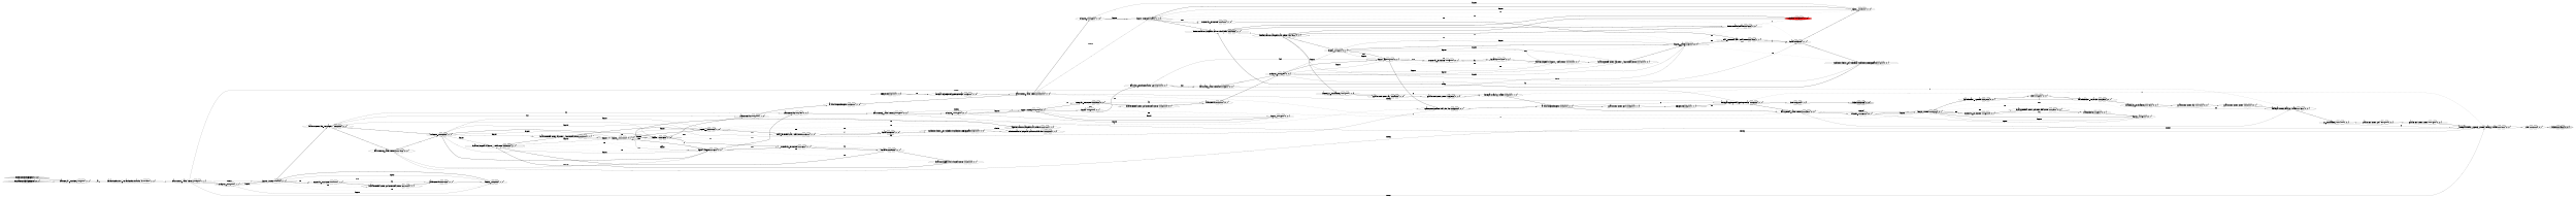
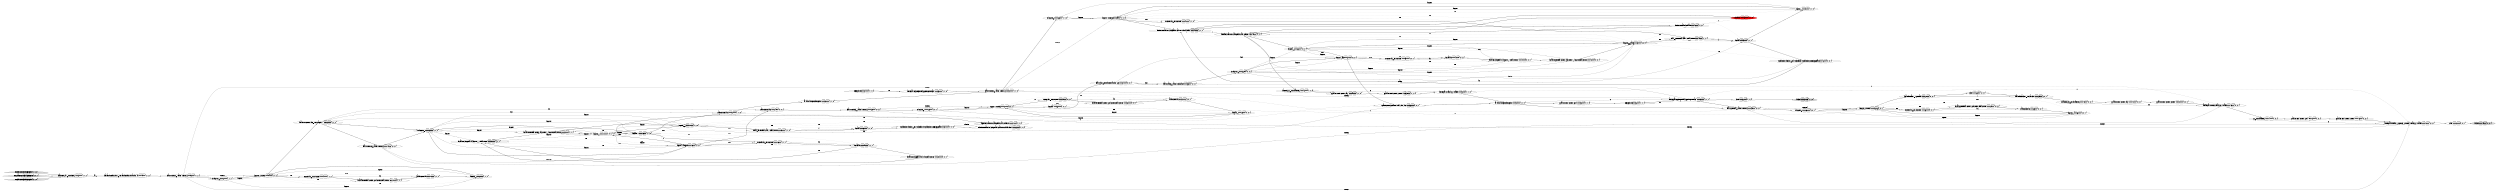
  digraph {
    rankdir=LR
    node [fillcolor=white shape=ellipse style=filled]
    edge [style=bold]
    n1 [label="assertEquals(numDocs2,s.search(pq,1).totalHits)@@@73@@@['0', '0', '1']"]
    n2 [label="pq = new PhraseQuery()@@@74@@@['0', '0', '1']"]
    n3 [label="assertEquals(numDocs1 + numDocs3 + numDocs4,s.search(pq,1).totalHits)@@@77@@@['0', '0', '1']"]
    n4 [label="pq.add(new Term(\"content\",\"good\"))@@@75@@@['0', '0', '1']"]
    n5 [label="final RandomIndexWriter w = new RandomIndexWriter(random(),dir)@@@4@@@['1', '1', '1']"]
    n6 [label="final int numDocs1 = random().nextInt(25)@@@5@@@['1', '1', '1']"]
    n7 [label="assertEquals(CRASH_FAIL_MESSAGE,ioe.getMessage())@@@57@@@['1', '1', '1']"]
    n8 [label="int docCount = 0@@@6@@@['1', '1', '1']"]
    n9 [label="docCount < numDocs1@@@7@@@['1', '1', '1']" shape=diamond]
    n10 [label="w.addDocument(doc)@@@31@@@['0', '0', '1']"]
    n11 [label="docCount++@@@28@@@['0', '0', '1']"]
    n12 [label="docCount < numDocs3@@@27@@@['0', '0', '1']" shape=diamond]
    n13 [fillcolor=lightgray label="dir.close()@@@57@@@['1', '1', '0']"]
    n14 [label="final int numDocs4 = random().nextInt(25)@@@59@@@['0', '0', '1']"]
    n15 [label="r.close()@@@56@@@['1', '1', '0']"]
    n16 [label="docCount < numDocs4@@@61@@@['0', '0', '1']" shape=diamond]
    n17 [label="int docCount = 0@@@60@@@['0', '0', '1']"]
    n18 [label="r.close()@@@78@@@['0', '0', '1']"]
    n19 [fillcolor=lightgray label="testAddDocsNonAbortingException['1', '0', '0']" shape=diamond]
    n20 [label="final Directory dir = newDirectory()@@@3@@@['1', '1', '1']"]
    n21 [label="doc.add(newTextField(\"content\",\"good content\",Field.Store.NO))@@@30@@@['0', '0', '1']"]
    n22 [label="pq.add(new Term(\"content\",\"content\"))@@@72@@@['0', '0', '1']"]
    n23 [label="doc.add(newTextField(\"content\",\"good content\",Field.Store.NO))@@@64@@@['0', '0', '1']"]
    n24 [label="w.addDocument(doc)@@@65@@@['0', '0', '1']"]
    n25 [label="docCount++@@@62@@@['0', '0', '1']"]
    n26 [label="final int limit = TestUtil.nextInt(random(),2,25)@@@34@@@['0', '0', '1']"]
    n27 [label="docCount < limit@@@37@@@['0', '0', '1']" shape=diamond]
    n28 [label="final int crashAt = random().nextInt(limit)@@@35@@@['0', '0', '1']"]
    n29 [label="docCount++@@@38@@@['0', '0', '1']"]
    n30 [label="docCount == crashAt@@@43@@@['0', '0', '1']" shape=diamond]
    n31 [label="w.updateDocuments(new Term(\"subid\",\"subs\"),docs)@@@53@@@['0', '0', '1']"]
    n32 [label="docs.add(doc)@@@40@@@['0', '0', '1']"]
    n33 [label="doc.add(newStringField(\"id\",docCount + \"\",Field.Store.NO))@@@41@@@['0', '0', '1']"]
    n34 [label="Document doc = new Document()@@@39@@@['0', '0', '1']"]
    n35 [label="doc.add(newTextField(\"content\",\"silly content \" + docCount,Field.Store.NO))@@@42@@@['0', '0', '1']"]
    n36 [label="int docCount = 0@@@36@@@['0', '0', '1']"]
    n37 [label="tokenizer.setReader(new StringReader(\"crash me on the 4th token\"))@@@25@@@['1', '1', '0']"]
    n38 [label="Document doc = new Document()@@@63@@@['0', '0', '1']"]
    n39 [label="final IndexReader r = w.getReader()@@@67@@@['0', '0', '1']"]
    n40 [label="doc.add(f)@@@23@@@['1', '1', '0']"]
    n41 [label="MockTokenizer tokenizer = new MockTokenizer(MockTokenizer.WHITESPACE,false)@@@24@@@['1', '1', '0']"]
    n42 [label="f.setTokenStream(new CrashingFilter(\"crash\",tokenizer))@@@27@@@['1', '1', '0']"]
    n43 [label="doc.add(newStringField(\"subid\",\"subs\",Field.Store.NO))@@@20@@@['0', '0', '1']"]
    n44 [label="doc.add(newStringField(\"id\",docCount + \"\",Field.Store.NO))@@@21@@@['1', '1', '1']"]
    n45 [label="doc.add(newTextField(\"content\",\"silly content \" + docCount,Field.Store.NO))@@@22@@@['1', '1', '1']"]
    n46 [label="final int numDocs2 = random().nextInt(25)@@@14@@@['0', '0', '1']"]
    n47 [label="int docCount = 0@@@15@@@['1', '1', '1']"]
    n48 [label="docCount < numDocs2@@@16@@@['0', '0', '1']" shape=diamond]
    n49 [label="docCount++@@@17@@@['1', '1', '1']"]
    n50 [label="docCount == 4@@@21@@@['1', '1', '0']" shape=diamond]
    n51 [label="docCount < 7@@@15@@@['1', '1', '0']" shape=diamond]
    n52 [label="w.addDocuments(docs)@@@24@@@['0', '0', '1']"]
    n53 [label="Document doc = new Document()@@@18@@@['1', '1', '1']"]
    n54 [label="docs.add(doc)@@@19@@@['1', '1', '1']"]
    n55 [label="f.setTokenStream(new CrashingFilter(\"crash\",tokenizer))@@@49@@@['1', '1', '1']"]
    n56 [label="PhraseQuery pq = new PhraseQuery()@@@48@@@['1', '1', '0']"]
    n57 [label="pq.add(new Term(\"content\",\"silly\"))@@@49@@@['1', '1', '0']"]
    n58 [label="assertEquals(0,s.search(pq,1).totalHits)@@@51@@@['1', '1', '0']"]
    n59 [label="MockTokenizer tokenizer = new MockTokenizer(MockTokenizer.WHITESPACE,false)@@@46@@@['0', '0', '1']"]
    n60 [label="tokenizer.setEnableChecks(false)@@@48@@@['1', '0', '1']"]
    n61 [label="tokenizer.setReader(new StringReader(\"crash me on the 4th token\"))@@@47@@@['1', '1', '1']"]
    n62 [label="doc.add(f)@@@45@@@['1', '1', '1']"]
    n63 [label="Field f = newTextField(\"crash\",\"\",Field.Store.NO)@@@44@@@['1', '1', '1']"]
    n64 [fillcolor=red label="w.shutdown()@@@46@@@['0', '1', '0']"]
    n65 [label="docCount++@@@40@@@['1', '1', '0']"]
    n66 [label="fail(\"did not hit expected exception\")@@@32@@@['1', '1', '0']"]
    n67 [label="final int numDocs2 = random().nextInt(25)@@@37@@@['1', '1', '0']"]
    n68 [label="docCount < numDocs2@@@39@@@['1', '1', '0']" shape=diamond]
    n69 [label="int docCount = 0@@@38@@@['1', '1', '0']"]
    n70 [label="IOException ioe@@@56@@@['1', '1', '1']" shape=diamond]
    n71 [label="final IndexSearcher s = newSearcher(r)@@@69@@@['0', '0', '1']"]
    n72 [label="PhraseQuery pq = new PhraseQuery()@@@70@@@['0', '0', '1']"]
    n73 [label="pq.add(new Term(\"content\",\"silly\"))@@@71@@@['0', '0', '1']"]
    n74 [label="fail(\"did not hit expected exception\")@@@54@@@['1', '1', '1']"]
    n75 [label="pq.add(new Term(\"content\",\"good\"))@@@53@@@['1', '1', '0']"]
    n76 [fillcolor=lightgray label="testUpdateDocsNonAbortingException['0', '0', '1']" shape=diamond]
    n77 [label="Document doc = new Document()@@@29@@@['0', '0', '1']"]
    n78 [label="docs.clear()@@@33@@@['0', '0', '1']"]
    n79 [label="final int numDocs3 = random().nextInt(25)@@@25@@@['0', '0', '1']"]
    n80 [label="int docCount = 0@@@26@@@['0', '0', '1']"]
    n81 [label="Field f = newTextField(\"crash\",\"\",Field.Store.NO)@@@22@@@['1', '1', '0']"]
    n82 [label="w.addDocuments(docs)@@@31@@@['1', '1', '0']"]
    n83 [label="docCount++@@@8@@@['1', '1', '1']"]
    n84 [label="Document doc = new Document()@@@9@@@['1', '1', '1']"]
    n85 [label="doc.add(newTextField(\"content\",\"good content\",Field.Store.NO))@@@10@@@['1', '1', '1']"]
    n86 [label="final List<Document> docs = new ArrayList<>()@@@13@@@['1', '1', '1']"]
    n87 [label="w.addDocument(doc)@@@11@@@['1', '1', '1']"]
    n88 [fillcolor=lightgray label="dir.close()@@@79@@@['0', '0', '1']"]
    n89 [label="assertEquals(CRASH_FAIL_MESSAGE,ioe.getMessage())@@@35@@@['1', '1', '0']"]
    n90 [label="Document doc = new Document()@@@41@@@['1', '1', '0']"]
    n91 [label="pq.add(new Term(\"content\",\"content\"))@@@50@@@['1', '1', '0']"]
    n92 [label="pq.add(new Term(\"content\",\"content\"))@@@76@@@['0', '0', '1']"]
    n93 [label="w.close()@@@68@@@['0', '0', '1']"]
+   n94 [fillcolor=lightgray label="testAddDocsNonAbortingException['0', '1', '0']" shape=diamond]
    n95 [label="IOException ioe@@@34@@@['1', '1', '0']" shape=diamond]
    n1 -> n2
    n2 -> n3 [label=pq style=solid]
    n2 -> n4
    n3 -> n18
    n4 -> n92
    n5 -> n6
    n6 -> n3 [label=numDocs1 style=solid]
    n6 -> n7 [label=numDocs1 style=solid]
    n6 -> n8
    n6 -> n9 [label=numDocs1 style=solid]
    n7 -> n3 [label=0 style=dashed]
    n7 -> n14
    n7 -> n15
    n8 -> n9
    n8 -> n9 [label=docCount style=solid]
    n8 -> n83 [label=docCount style=solid]
    n9 -> n83 [label=true style=dotted]
    n9 -> n84
    n9 -> n84 [label=true style=dotted]
    n9 -> n85 [label=true style=dotted]
    n9 -> n86
    n9 -> n87 [label=true style=dotted]
-   n10 -> n36
+   n10 -> n11
    n11 -> n12 [label=docCount style=solid]
    n11 -> n12
    n12 -> n10 [label=true style=dotted]
    n12 -> n11 [label=true style=dotted]
    n12 -> n21 [label=true style=dotted]
    n12 -> n77 [label=true style=dotted]
    n12 -> n77
    n12 -> n78
    n14 -> n3 [label=numDocs4 style=solid]
    n14 -> n16 [label=numDocs4 style=solid]
    n14 -> n17
    n15 -> n13
    n16 -> n23 [label=true style=dotted]
    n16 -> n24 [label=true style=dotted]
    n16 -> n25 [label=true style=dotted]
    n16 -> n38
    n16 -> n38 [label=true style=dotted]
    n16 -> n39
    n17 -> n16 [label=docCount style=solid]
    n17 -> n16
    n17 -> n25 [label=docCount style=solid]
    n18 -> n88
    n19 -> n20
    n20 -> n5 [label=dir style=solid]
    n20 -> n5
    n21 -> n10
    n22 -> n1
    n23 -> n24
    n24 -> n25
    n25 -> n16
    n25 -> n16 [label=docCount style=solid]
    n26 -> n27 [label=limit style=solid]
    n26 -> n28 [label=limit style=solid]
    n26 -> n28
    n27 -> n29 [label=true style=dotted]
    n27 -> n30 [label=true style=dotted]
    n27 -> n31
    n27 -> n32 [label=true style=dotted]
    n27 -> n33 [label=true style=dotted]
    n27 -> n34 [label=true style=dotted]
    n27 -> n34
    n27 -> n35 [label=true style=dotted]
    n28 -> n30 [label=crashAt style=solid]
    n28 -> n36
    n29 -> n27 [label=docCount style=solid]
    n29 -> n27
    n29 -> n30 [label=docCount style=solid]
    n29 -> n33 [label=docCount style=solid]
    n29 -> n35 [label=docCount style=solid]
    n30 -> n29
    n30 -> n55 [label=true style=dotted]
    n30 -> n59 [label=true style=dotted]
    n30 -> n60 [label=true style=dotted]
    n30 -> n61 [label=true style=dotted]
    n30 -> n62 [label=true style=dotted]
    n30 -> n63 [label=true style=dotted]
    n30 -> n63
    n31 -> n74
    n32 -> n33
    n33 -> n35
    n34 -> n32
    n34 -> n32 [label=doc style=solid]
    n35 -> n30
    n36 -> n27
    n36 -> n27 [label=docCount style=solid]
    n36 -> n29 [label=docCount style=solid]
    n36 -> n30 [label=docCount style=solid]
    n36 -> n33 [label=docCount style=solid]
    n36 -> n35 [label=docCount style=solid]
    n36 -> n62 [label=doc style=solid]
    n38 -> n23
    n38 -> n24 [label=doc style=solid]
    n39 -> n71 [label=r style=solid]
    n39 -> n93
    n40 -> n41
    n41 -> n37
    n41 -> n42 [label=tokenizer style=solid]
    n42 -> n49
    n43 -> n44
    n44 -> n45
    n45 -> n49
    n45 -> n50
    n46 -> n1 [label=numDocs2 style=solid]
    n46 -> n47
    n46 -> n48 [label=numDocs2 style=solid]
    n47 -> n44 [label=docCount style=solid]
    n47 -> n45 [label=docCount style=solid]
    n47 -> n48
    n47 -> n48 [label=docCount style=solid]
    n47 -> n49 [label=docCount style=solid]
    n47 -> n50 [label=docCount style=solid]
    n47 -> n51 [label=docCount style=solid]
    n47 -> n51
    n48 -> n43 [label=true style=dotted]
    n48 -> n44 [label=true style=dotted]
    n48 -> n45 [label=true style=dotted]
    n48 -> n49 [label=true style=dotted]
    n48 -> n52
    n48 -> n53 [label=true style=dotted]
    n48 -> n53
    n48 -> n54 [label=true style=dotted]
    n49 -> n44 [label=docCount style=solid]
    n49 -> n45 [label=docCount style=solid]
    n49 -> n48 [label=docCount style=solid]
    n49 -> n48
    n49 -> n50 [label=docCount style=solid]
    n49 -> n51 [label=docCount style=solid]
    n49 -> n51
    n50 -> n37 [label=true style=dotted]
    n50 -> n40 [label=true style=dotted]
    n50 -> n41 [label=true style=dotted]
    n50 -> n42 [label=true style=dotted]
    n50 -> n49
    n50 -> n81 [label=true style=dotted]
    n50 -> n81
    n51 -> n44 [label=true style=dotted]
    n51 -> n45 [label=true style=dotted]
    n51 -> n48 [label=0 style=dashed]
    n51 -> n49 [label=true style=dotted]
    n51 -> n50 [label=true style=dotted]
    n51 -> n53
    n51 -> n53 [label=true style=dotted]
    n51 -> n54 [label=true style=dotted]
    n51 -> n82
    n52 -> n79
    n53 -> n54
    n53 -> n54 [label=doc style=solid]
    n54 -> n43
    n54 -> n44
    n55 -> n29
    n55 -> n56
    n56 -> n57
    n56 -> n58 [label=pq style=solid]
    n57 -> n91
    n58 -> n1 [label=0 style=dashed]
    n58 -> n74
    n59 -> n55 [label=tokenizer style=solid]
    n59 -> n61
    n60 -> n55
    n60 -> n64 [label=0 style=dashed]
    n61 -> n55 [label=r style=solid]
    n61 -> n60
    n61 -> n64
    n62 -> n59
    n62 -> n65
    n63 -> n62 [label=f style=solid]
    n63 -> n62
    n64 -> n55
    n65 -> n68
    n65 -> n68 [label=docCount style=solid]
    n66 -> n67
    n67 -> n7 [label=numDocs2 style=solid]
    n67 -> n14 [label=0 style=dashed]
    n67 -> n68 [label=numDocs2 style=solid]
    n67 -> n69
    n68 -> n61
    n68 -> n62 [label=true style=dotted]
    n68 -> n63 [label=true style=dotted]
    n68 -> n65 [label=true style=dotted]
    n68 -> n90
    n68 -> n90 [label=true style=dotted]
    n69 -> n65 [label=docCount style=solid]
    n69 -> n68 [label=docCount style=solid]
    n69 -> n68
    n70 -> n7
    n70 -> n7 [label=true style=dotted]
    n71 -> n72
    n72 -> n1 [label=pq style=solid]
    n72 -> n73
    n73 -> n22
    n74 -> n7 [label=pq style=solid]
    n74 -> n14
    n74 -> n75
    n75 -> n70
    n76 -> n20
    n77 -> n10 [label=doc style=solid]
    n77 -> n21
    n78 -> n16 [label=0 style=dashed]
    n78 -> n26
    n79 -> n3 [label=numDocs3 style=solid]
    n79 -> n12 [label=numDocs3 style=solid]
    n79 -> n80
    n80 -> n11 [label=docCount style=solid]
    n80 -> n12
    n80 -> n12 [label=docCount style=solid]
    n81 -> n40 [label=f style=solid]
    n81 -> n40
    n82 -> n31 [label=0 style=dashed]
    n82 -> n66
    n83 -> n9
    n83 -> n9 [label=docCount style=solid]
    n84 -> n85
    n84 -> n87 [label=doc style=solid]
    n85 -> n87
    n86 -> n31 [label=docs style=solid]
    n86 -> n46
    n86 -> n47
    n86 -> n52 [label=docs style=solid]
    n86 -> n82 [label=docs style=solid]
    n87 -> n83
    n89 -> n67
    n90 -> n63
    n91 -> n58
    n92 -> n3
    n93 -> n71
+   n94 -> n20
    n95 -> n89 [label=true style=dotted]
    n95 -> n89
  }
